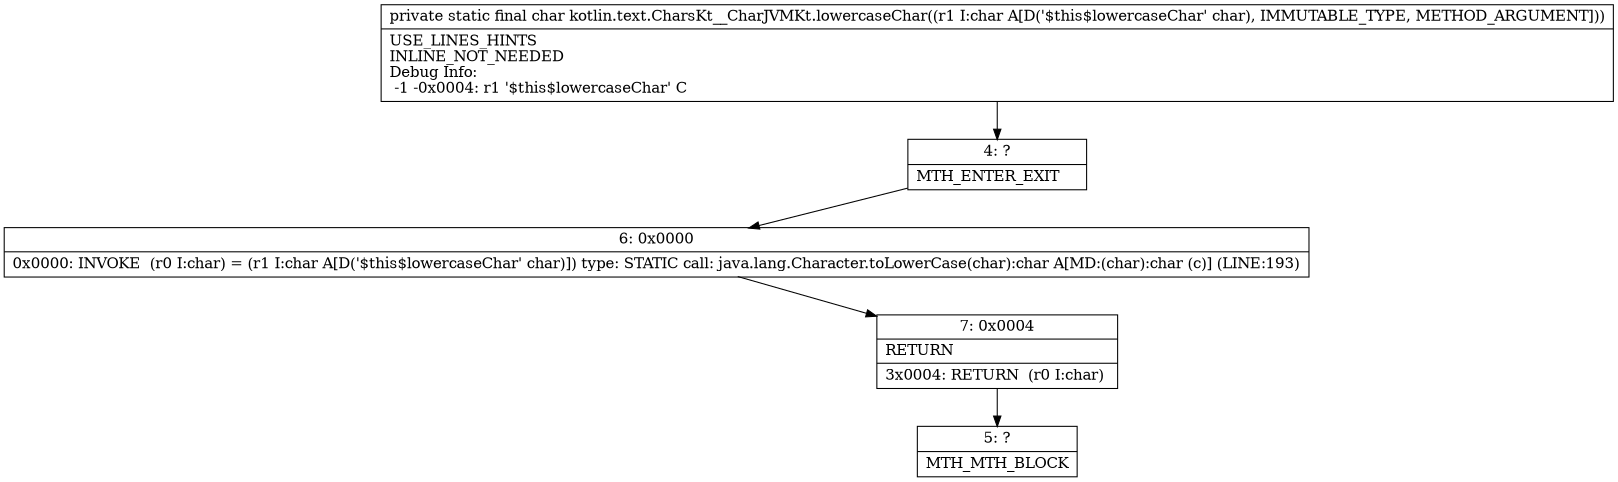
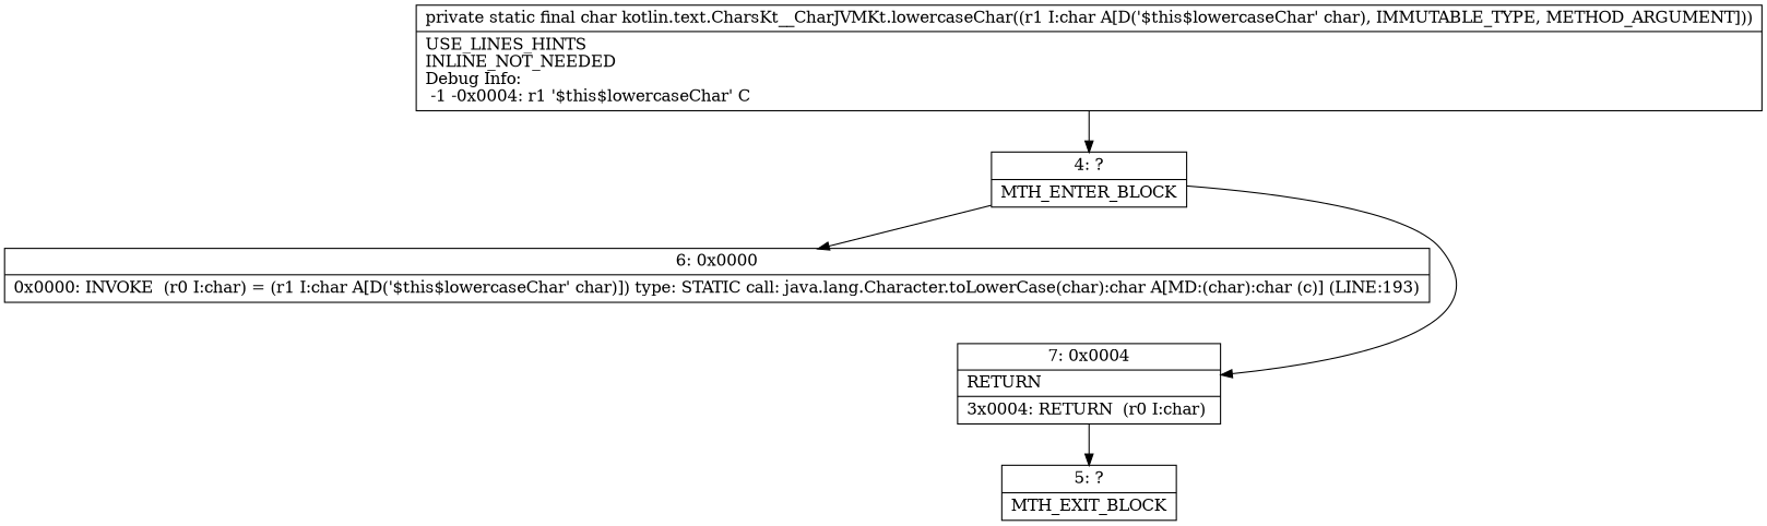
  digraph {
    node [shape=record]
-   n1 [label="{4\:\ ?|MTH_ENTER_EXIT\l}"]
+   n1 [label="{4\:\ ?|MTH_ENTER_BLOCK\l}"]
    n2 [label="{6\:\ 0x0000|0x0000: INVOKE  (r0 I:char) = (r1 I:char A[D('$this$lowercaseChar' char)]) type: STATIC call: java.lang.Character.toLowerCase(char):char A[MD:(char):char (c)] (LINE:193)\l}"]
    n3 [label="{7\:\ 0x0004|RETURN\l|3x0004: RETURN  (r0 I:char) \l}"]
-   n4 [label="{5\:\ ?|MTH_MTH_BLOCK\l}"]
+   n4 [label="{5\:\ ?|MTH_EXIT_BLOCK\l}"]
    n5 [label="{private static final char kotlin.text.CharsKt__CharJVMKt.lowercaseChar((r1 I:char A[D('$this$lowercaseChar' char), IMMUTABLE_TYPE, METHOD_ARGUMENT]))  | USE_LINES_HINTS\lINLINE_NOT_NEEDED\lDebug Info:\l  \-1 \-0x0004: r1 '$this$lowercaseChar' C\l}"]
    n1 -> n2
-   n2 -> n3
+   n1 -> n3
    n3 -> n4
    n5 -> n1
  }
